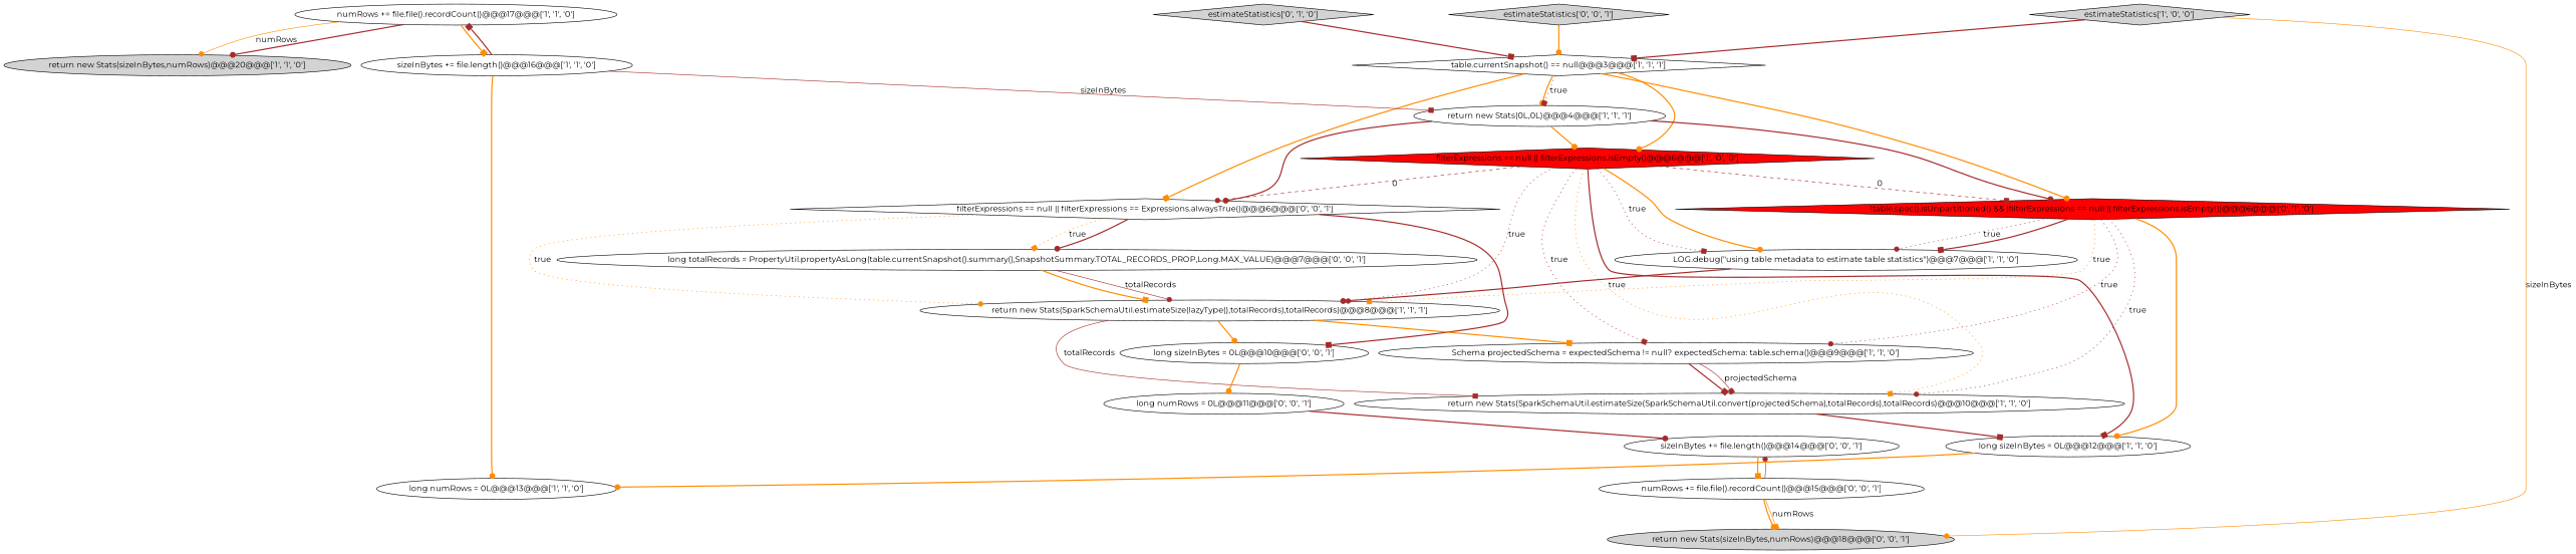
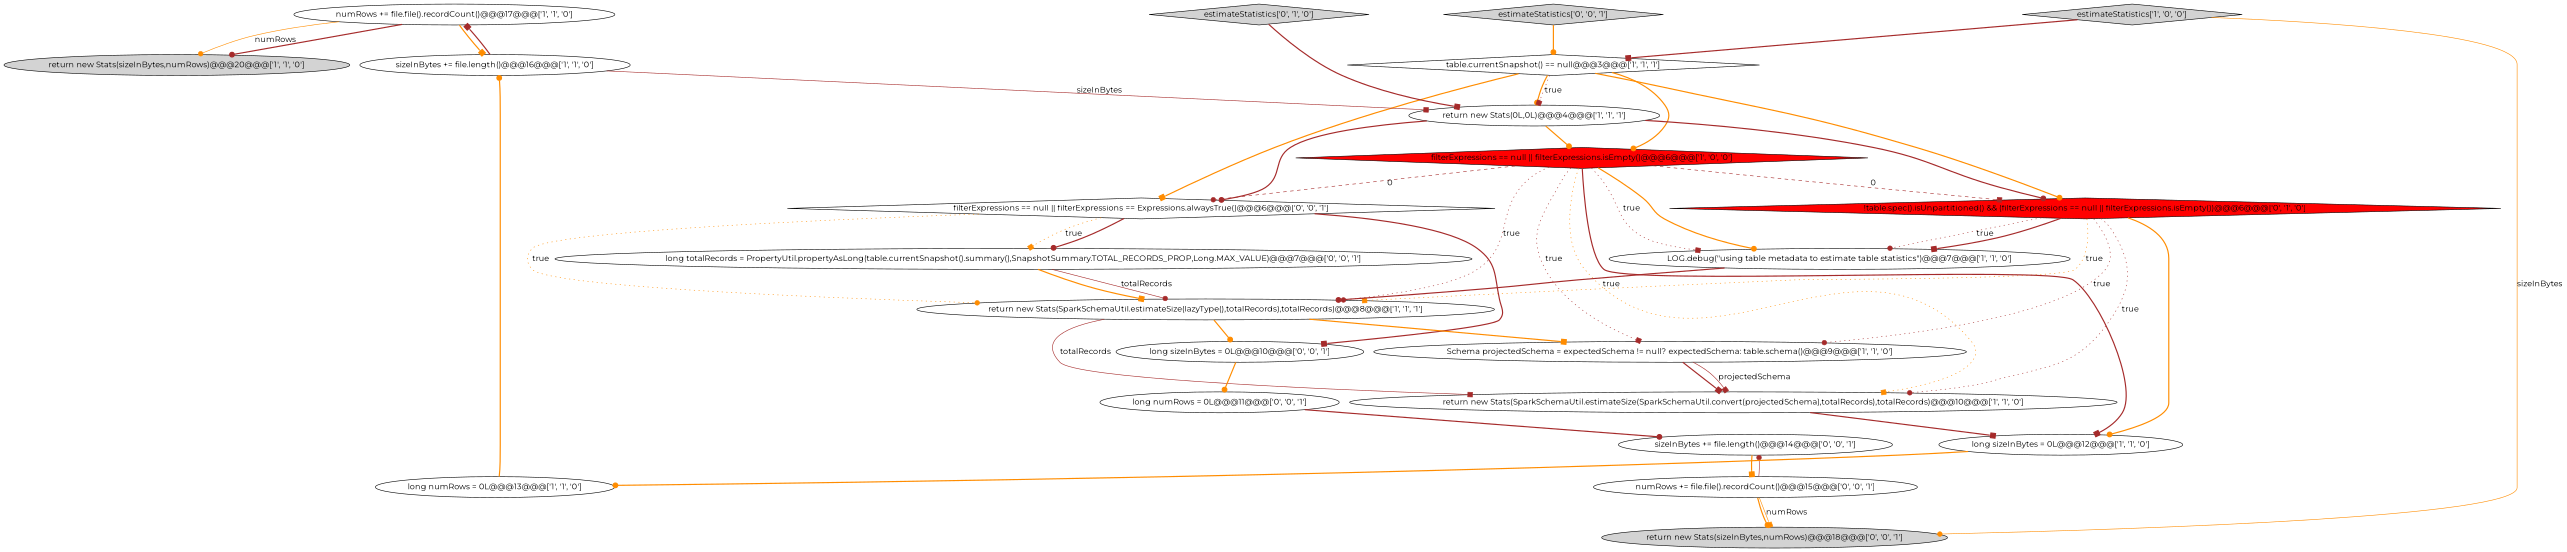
  digraph {
    fontname=Montserrat
    node [fillcolor=white fontname=Montserrat shape=ellipse style=filled]
    edge [arrowhead=dot color=brown fontname=Montserrat style=bold]
    n1 [fillcolor=lightgray label="return new Stats(sizeInBytes,numRows)@@@20@@@['1', '1', '0']"]
    n2 [label="numRows += file.file().recordCount()@@@15@@@['0', '0', '1']"]
    n3 [label="sizeInBytes += file.length()@@@14@@@['0', '0', '1']"]
    n4 [fillcolor=lightgray label="return new Stats(sizeInBytes,numRows)@@@18@@@['0', '0', '1']"]
    n5 [fillcolor=lightgray label="estimateStatistics['1', '0', '0']" shape=diamond]
    n6 [label="table.currentSnapshot() == null@@@3@@@['1', '1', '1']" shape=diamond]
    n7 [label="return new Stats(0L,0L)@@@4@@@['1', '1', '1']"]
    n8 [fillcolor=red label="!table.spec().isUnpartitioned() && (filterExpressions == null || filterExpressions.isEmpty())@@@6@@@['0', '1', '0']" shape=diamond]
    n9 [fillcolor=red label="filterExpressions == null || filterExpressions.isEmpty()@@@6@@@['1', '0', '0']" shape=diamond]
    n10 [label="filterExpressions == null || filterExpressions == Expressions.alwaysTrue()@@@6@@@['0', '0', '1']" shape=diamond]
    n11 [label="long sizeInBytes = 0L@@@12@@@['1', '1', '0']"]
    n12 [label="long numRows = 0L@@@13@@@['1', '1', '0']"]
    n13 [label="sizeInBytes += file.length()@@@16@@@['1', '1', '0']"]
    n14 [label="return new Stats(SparkSchemaUtil.estimateSize(lazyType(),totalRecords),totalRecords)@@@8@@@['1', '1', '1']"]
    n15 [label="long sizeInBytes = 0L@@@10@@@['0', '0', '1']"]
    n16 [label="return new Stats(SparkSchemaUtil.estimateSize(SparkSchemaUtil.convert(projectedSchema),totalRecords),totalRecords)@@@10@@@['1', '1', '0']"]
    n17 [label="Schema projectedSchema = expectedSchema != null? expectedSchema: table.schema()@@@9@@@['1', '1', '0']"]
    n18 [label="long numRows = 0L@@@11@@@['0', '0', '1']"]
    n19 [label="LOG.debug(\"using table metadata to estimate table statistics\")@@@7@@@['1', '1', '0']"]
    n20 [label="long totalRecords = PropertyUtil.propertyAsLong(table.currentSnapshot().summary(),SnapshotSummary.TOTAL_RECORDS_PROP,Long.MAX_VALUE)@@@7@@@['0', '0', '1']"]
    n21 [fillcolor=lightgray label="estimateStatistics['0', '0', '1']" shape=diamond]
    n22 [label="numRows += file.file().recordCount()@@@17@@@['1', '1', '0']"]
    n23 [fillcolor=lightgray label="estimateStatistics['0', '1', '0']" shape=diamond]
    n2 -> n3 [style=solid]
    n2 -> n4 [arrowhead=box color=darkorange label=numRows style=solid]
    n2 -> n4 [color=darkorange]
    n3 -> n2 [arrowhead=box color=darkorange]
    n5 -> n4 [color=darkorange label=sizeInBytes style=solid]
    n5 -> n6 [arrowhead=box]
    n6 -> n7 [color=darkorange]
    n6 -> n7 [arrowhead=box label=true style=dotted]
    n6 -> n8 [color=darkorange]
    n6 -> n9 [color=darkorange]
    n6 -> n10 [arrowhead=box color=darkorange]
    n7 -> n8
    n7 -> n9 [color=darkorange]
    n7 -> n10
    n8 -> n11 [color=darkorange]
    n8 -> n14 [arrowhead=box color=darkorange label=true style=dotted]
    n8 -> n16 [label=true style=dotted]
    n8 -> n17 [label=true style=dotted]
    n8 -> n19 [label=true style=dotted]
    n8 -> n19 [arrowhead=box]
    n9 -> n8 [arrowhead=box label=0 style=dashed]
    n9 -> n10 [label=0 style=dashed]
    n9 -> n11 [arrowhead=box]
    n9 -> n14 [label=true style=dotted]
    n9 -> n16 [arrowhead=box color=darkorange label=true style=dotted]
    n9 -> n17 [arrowhead=box label=true style=dotted]
    n9 -> n19 [arrowhead=box label=true style=dotted]
    n9 -> n19 [color=darkorange]
    n10 -> n14 [color=darkorange label=true style=dotted]
    n10 -> n15 [arrowhead=box]
    n10 -> n20 [arrowhead=box color=darkorange label=true style=dotted]
    n10 -> n20
    n11 -> n12 [color=darkorange]
-   n13 -> n12 [color=darkorange]
+   n12 -> n13 [color=darkorange]
    n13 -> n7 [arrowhead=box label=sizeInBytes style=solid]
    n13 -> n22 [arrowhead=box]
    n14 -> n15 [color=darkorange]
    n14 -> n16 [arrowhead=box label=totalRecords style=solid]
    n14 -> n17 [arrowhead=box color=darkorange]
    n15 -> n18 [color=darkorange]
    n16 -> n11 [arrowhead=box]
    n17 -> n16 [arrowhead=box]
    n17 -> n16 [arrowhead=box label=projectedSchema style=solid]
    n18 -> n3
    n19 -> n14
    n20 -> n14 [label=totalRecords style=solid]
    n20 -> n14 [arrowhead=box color=darkorange]
    n21 -> n6 [color=darkorange]
    n22 -> n1
    n22 -> n1 [color=darkorange label=numRows style=solid]
    n22 -> n13 [arrowhead=box color=darkorange]
-   n23 -> n6 [arrowhead=box]
+   n23 -> n7 [arrowhead=box]
  }
